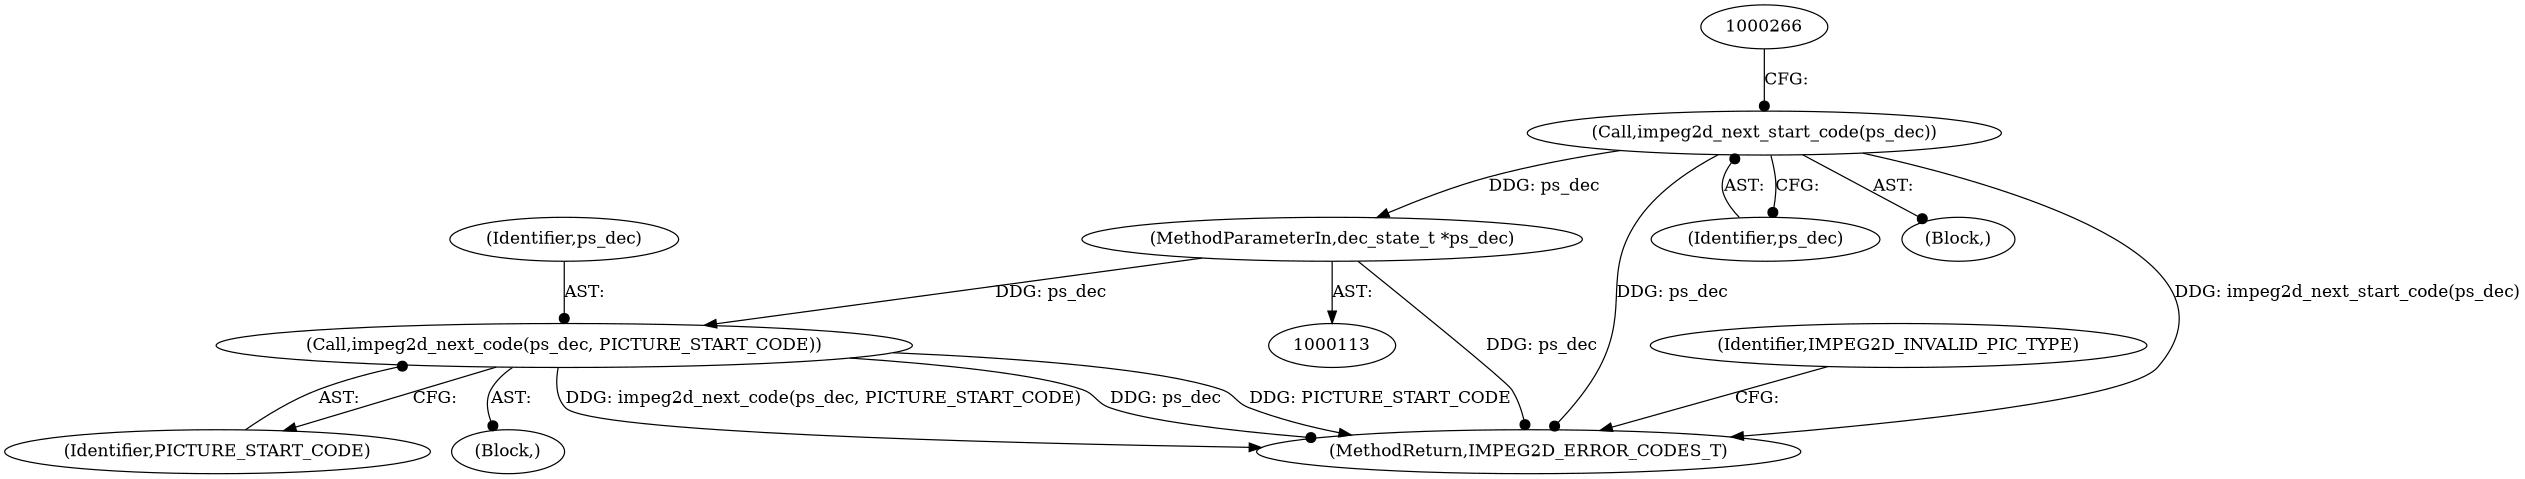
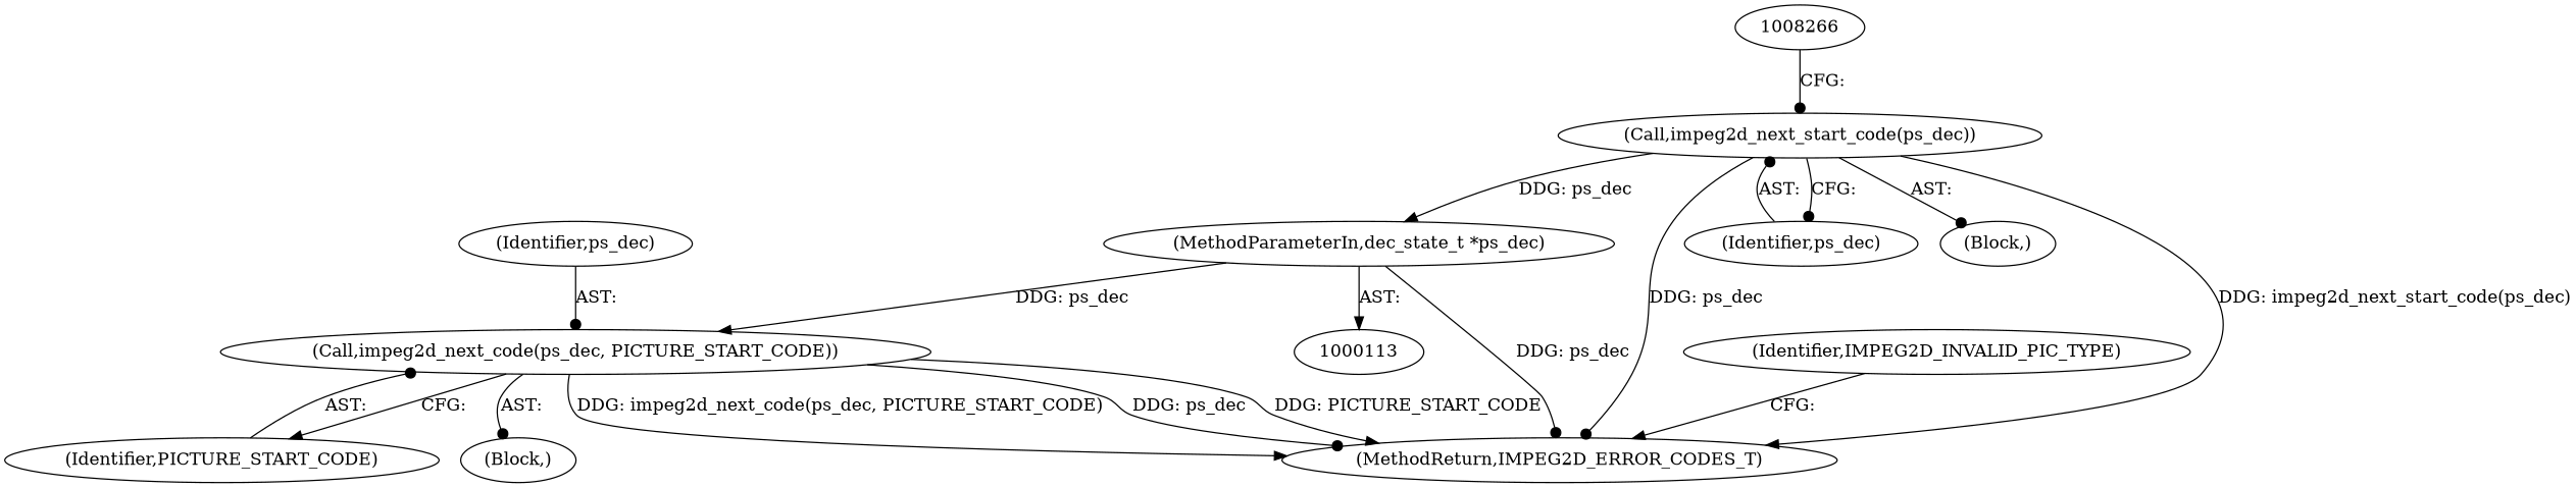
  digraph {
    edge [arrowhead=dot]
    n1 [label="(MethodParameterIn,dec_state_t *ps_dec)"]
    n2 [label="(Call,impeg2d_next_code(ps_dec, PICTURE_START_CODE))"]
    n3 [label="(MethodReturn,IMPEG2D_ERROR_CODES_T)"]
    1000113
    n5 [label="(Identifier,PICTURE_START_CODE)"]
    n6 [label="(Block,)"]
    n7 [label="(Call,impeg2d_next_start_code(ps_dec))"]
    n8 [label="(Identifier,ps_dec)"]
    n9 [label="(Block,)"]
    n10 [label="(Identifier,ps_dec)"]
    n11 [label="(Identifier,IMPEG2D_INVALID_PIC_TYPE)"]
-   1000266
+   1000266 [label=1008266]
    n1 -> n2 [arrowhead=normal label="DDG: ps_dec"]
    n1 -> n3 [label="DDG: ps_dec"]
    n1 -> 1000113 [arrowhead=normal label="AST: "]
    n2 -> n3 [arrowhead=normal label="DDG: impeg2d_next_code(ps_dec, PICTURE_START_CODE)"]
    n2 -> n3 [label="DDG: ps_dec"]
    n2 -> n3 [arrowhead=normal label="DDG: PICTURE_START_CODE"]
    n2 -> n5 [arrowhead=normal label="CFG: "]
    n2 -> n6 [label="AST: "]
    n5 -> n2 [label="AST: "]
    n7 -> n1 [arrowhead=normal label="DDG: ps_dec"]
    n7 -> n3 [label="DDG: ps_dec"]
    n7 -> n3 [arrowhead=normal label="DDG: impeg2d_next_start_code(ps_dec)"]
    n7 -> n8 [label="CFG: "]
    n7 -> n9 [label="AST: "]
    n8 -> n7 [label="AST: "]
    n10 -> n2 [label="AST: "]
    n11 -> n3 [arrowhead=normal label="CFG: "]
    1000266 -> n7 [label="CFG: "]
  }
